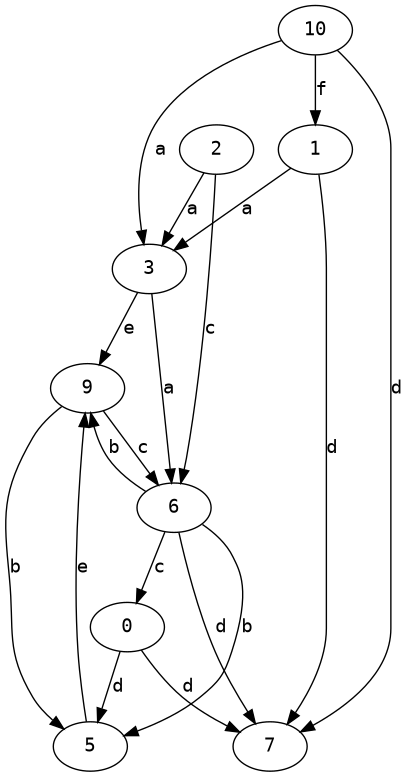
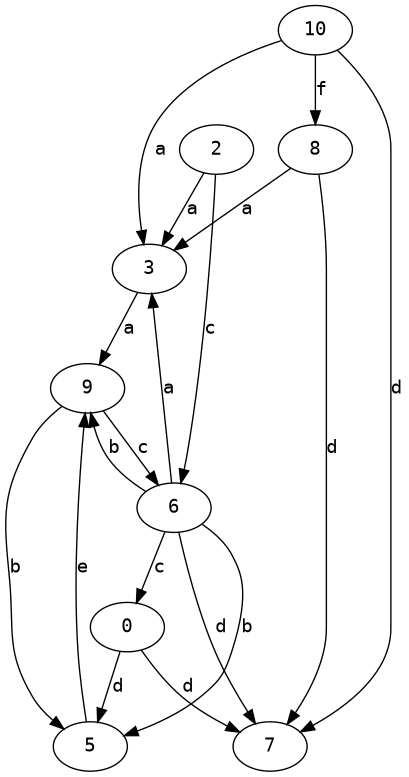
  strict digraph {
    fontname="DejaVu Sans Mono"
    node [fontname="DejaVu Sans Mono"]
    edge [fontname="DejaVu Sans Mono"]
    3
    9
    5
    6
    0
    n6 [label=7]
-   1
+   1 [label=8]
    10
    2
-   3 -> 9 [label=e]
+   3 -> 9 [label=a]
    9 -> 5 [label=b]
    9 -> 6 [label=c]
    5 -> 9 [label=e]
-   3 -> 6 [label=a]
+   6 -> 3 [label=a]
    6 -> 9 [label=b]
    6 -> 5 [label=b]
    6 -> 0 [label=c]
    6 -> n6 [label=d]
    0 -> 5 [label=d]
    0 -> n6 [label=d]
    1 -> 3 [label=a]
    1 -> n6 [label=d]
    10 -> 3 [label=a]
    10 -> n6 [label=d]
    10 -> 1 [label=f]
    2 -> 3 [label=a]
    2 -> 6 [label=c]
  }
